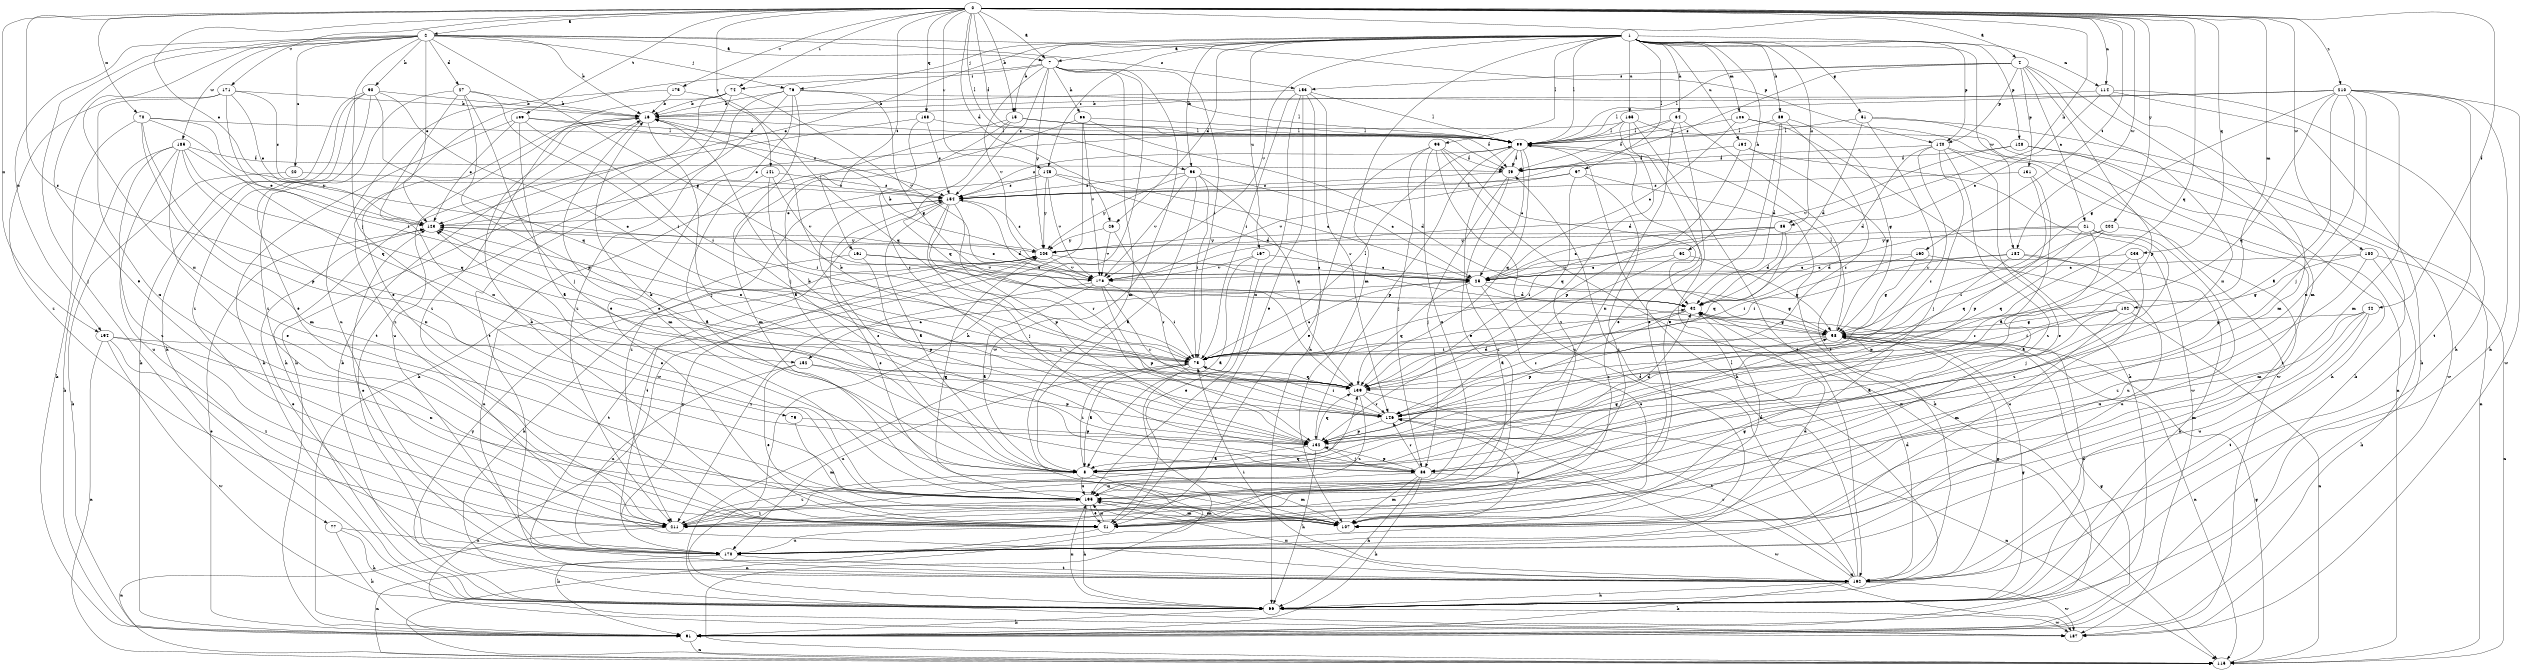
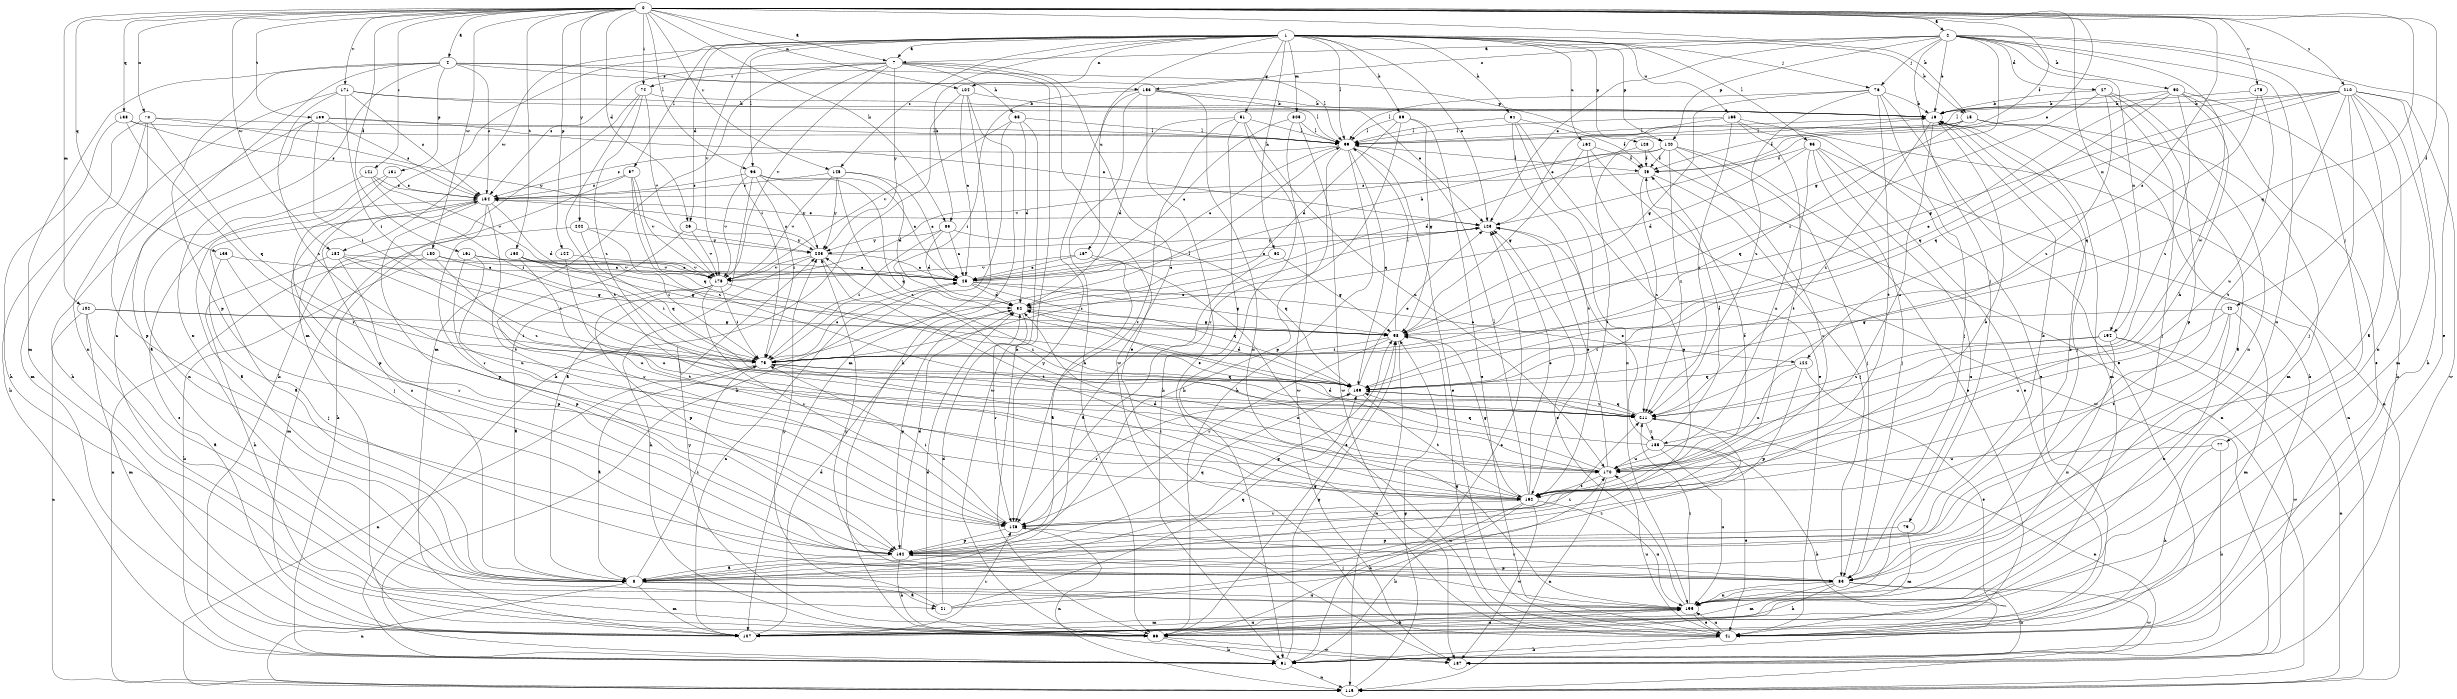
  strict digraph {
    0
    2
    4
    7
    15
    26
    42
    49
    70
    74
    85
    93
    102
-   114
+   114 [label=104]
    123
-   133 [label=233]
+   124
+   133
    138
    139
    141
    145
-   152
+   152 [label=122]
    159
    160
    161
    171
    175
    180
    184
    194
    202
    210
    76
    n34 [label=140]
    16
-   20
    27
    41
    58
    77
    79
    90
    153
    185
    195
    99
    107
    21
    131
    132
    154
    178
    65
    66
    75
    187
    203
    8
    146
    170
    162
    211
    83
    91
    32
    25
    115
    1
    51
    62
    64
    89
    95
    97
-   105
+   105 [label=805]
    128
    164
    165
    167
    0 -> 2 [label=a]
    0 -> 4 [label=a]
    0 -> 7 [label=a]
    0 -> 15 [label=b]
    0 -> 26 [label=d]
    0 -> 42 [label=f]
    0 -> 49 [label=f]
    0 -> 70 [label=x]
    0 -> 74 [label=i]
    0 -> 85 [label=k]
    0 -> 93 [label=l]
    0 -> 102 [label=m]
    0 -> 114 [label=n]
    0 -> 123 [label=o]
+   0 -> 124 [label=p]
    0 -> 133 [label=q]
    0 -> 138 [label=q]
    0 -> 139 [label=q]
    0 -> 141 [label=r]
    0 -> 145 [label=r]
    0 -> 152 [label=s]
    0 -> 159 [label=t]
    0 -> 160 [label=t]
    0 -> 161 [label=t]
    0 -> 171 [label=v]
    0 -> 175 [label=v]
    0 -> 180 [label=w]
    0 -> 184 [label=w]
    0 -> 194 [label=x]
    0 -> 202 [label=y]
    0 -> 210 [label=z]
    2 -> 7 [label=a]
    2 -> 123 [label=o]
    2 -> 194 [label=x]
    2 -> 76 [label=j]
    2 -> n34 [label=p]
    2 -> 16 [label=b]
-   2 -> 20 [label=c]
    2 -> 27 [label=d]
    2 -> 41 [label=e]
    2 -> 58 [label=g]
    2 -> 77 [label=j]
    2 -> 79 [label=j]
    2 -> 90 [label=k]
    2 -> 153 [label=s]
    2 -> 185 [label=w]
    2 -> 195 [label=x]
    4 -> n34 [label=p]
    4 -> 153 [label=s]
    4 -> 195 [label=x]
    4 -> 99 [label=l]
    4 -> 107 [label=m]
    4 -> 21 [label=c]
    4 -> 131 [label=p]
    4 -> 132 [label=p]
    4 -> 154 [label=s]
    7 -> 74 [label=i]
    7 -> 41 [label=e]
    7 -> 107 [label=m]
    7 -> 154 [label=s]
    7 -> 178 [label=v]
    7 -> 65 [label=h]
    7 -> 66 [label=h]
    7 -> 75 [label=i]
    7 -> 187 [label=w]
    7 -> 203 [label=y]
    15 -> 49 [label=f]
    15 -> 139 [label=q]
    15 -> 99 [label=l]
    15 -> 107 [label=m]
    15 -> 8 [label=a]
    26 -> 178 [label=v]
    26 -> 203 [label=y]
    26 -> 146 [label=r]
    42 -> 58 [label=g]
    42 -> 195 [label=x]
    42 -> 107 [label=m]
    42 -> 170 [label=u]
    42 -> 162 [label=t]
    49 -> 154 [label=s]
    49 -> 211 [label=z]
    49 -> 83 [label=j]
    70 -> 139 [label=q]
    70 -> 99 [label=l]
    70 -> 107 [label=m]
    70 -> 132 [label=p]
    70 -> 203 [label=y]
    70 -> 91 [label=k]
    74 -> 16 [label=b]
    74 -> 178 [label=v]
    74 -> 162 [label=t]
    74 -> 211 [label=z]
    74 -> 91 [label=k]
    85 -> 139 [label=q]
    85 -> 75 [label=i]
    85 -> 203 [label=y]
    85 -> 32 [label=d]
    85 -> 25 [label=c]
    93 -> 139 [label=q]
    93 -> 154 [label=s]
    93 -> 178 [label=v]
    93 -> 75 [label=i]
    93 -> 203 [label=y]
    93 -> 8 [label=a]
    93 -> 25 [label=c]
    102 -> 58 [label=g]
    102 -> 107 [label=m]
    102 -> 75 [label=i]
    102 -> 8 [label=a]
    102 -> 115 [label=n]
    114 -> 16 [label=b]
    114 -> 107 [label=m]
    114 -> 66 [label=h]
    114 -> 91 [label=k]
    114 -> 25 [label=c]
    123 -> 203 [label=y]
+   124 -> 178 [label=v]
+   124 -> 162 [label=t]
    133 -> 146 [label=r]
    133 -> 83 [label=j]
    133 -> 25 [label=c]
    138 -> 99 [label=l]
    138 -> 154 [label=s]
    138 -> 66 [label=h]
    138 -> 146 [label=r]
    139 -> 123 [label=o]
    139 -> 146 [label=r]
    139 -> 162 [label=t]
    139 -> 211 [label=z]
    139 -> 32 [label=d]
    141 -> 154 [label=s]
    141 -> 178 [label=v]
    141 -> 75 [label=i]
-   141 -> 8 [label=a]
+   141 -> 8 [label=n]
    145 -> 154 [label=s]
    145 -> 178 [label=v]
    145 -> 203 [label=y]
    145 -> 211 [label=z]
    145 -> 32 [label=d]
    145 -> 25 [label=c]
    152 -> 139 [label=q]
    152 -> 41 [label=e]
    152 -> 132 [label=p]
    152 -> 170 [label=u]
    159 -> 123 [label=o]
-   159 -> 99 [label=d]
+   159 -> 99 [label=l]
    159 -> 154 [label=s]
    159 -> 66 [label=h]
    159 -> 75 [label=i]
    159 -> 8 [label=a]
    160 -> 58 [label=g]
    160 -> 178 [label=v]
    160 -> 75 [label=i]
    160 -> 170 [label=u]
    161 -> 132 [label=p]
    161 -> 178 [label=v]
    161 -> 170 [label=u]
    161 -> 25 [label=c]
    171 -> 123 [label=o]
    171 -> 16 [label=b]
    171 -> 195 [label=x]
    171 -> 154 [label=s]
    171 -> 75 [label=i]
    171 -> 211 [label=z]
    175 -> 139 [label=q]
    175 -> 16 [label=b]
    175 -> 170 [label=u]
    180 -> 58 [label=g]
    180 -> 211 [label=z]
    180 -> 91 [label=k]
    180 -> 25 [label=c]
    180 -> 115 [label=n]
    184 -> 132 [label=p]
    184 -> 66 [label=h]
    184 -> 75 [label=i]
    184 -> 170 [label=u]
    184 -> 25 [label=c]
    194 -> 195 [label=x]
    194 -> 75 [label=i]
    194 -> 187 [label=w]
    194 -> 211 [label=z]
    194 -> 115 [label=n]
    202 -> 139 [label=q]
    202 -> 107 [label=m]
    202 -> 75 [label=i]
    202 -> 203 [label=y]
    210 -> 139 [label=q]
    210 -> 16 [label=b]
    210 -> 58 [label=g]
    210 -> 195 [label=x]
    210 -> 99 [label=l]
    210 -> 107 [label=m]
    210 -> 66 [label=h]
    210 -> 187 [label=w]
    210 -> 8 [label=a]
    210 -> 162 [label=t]
    210 -> 83 [label=j]
    76 -> 16 [label=b]
    76 -> 41 [label=e]
    76 -> 58 [label=g]
    76 -> 99 [label=l]
    76 -> 162 [label=t]
    76 -> 211 [label=z]
    76 -> 83 [label=j]
    n34 -> 49 [label=f]
    n34 -> 41 [label=e]
    n34 -> 146 [label=r]
    n34 -> 162 [label=t]
    n34 -> 211 [label=z]
    n34 -> 83 [label=j]
    n34 -> 32 [label=d]
    16 -> 99 [label=l]
    16 -> 107 [label=m]
    16 -> 170 [label=u]
    16 -> 211 [label=z]
    16 -> 83 [label=j]
-   20 -> 154 [label=s]
-   20 -> 91 [label=k]
    27 -> 16 [label=b]
    27 -> 195 [label=x]
    27 -> 132 [label=p]
    27 -> 75 [label=i]
    27 -> 211 [label=z]
    27 -> 83 [label=j]
    41 -> 16 [label=b]
    41 -> 58 [label=g]
    41 -> 195 [label=x]
    41 -> 170 [label=u]
    41 -> 91 [label=k]
    58 -> 99 [label=l]
    58 -> 75 [label=i]
    58 -> 146 [label=r]
    58 -> 115 [label=n]
    77 -> 66 [label=h]
    77 -> 170 [label=u]
    77 -> 91 [label=k]
    79 -> 107 [label=m]
    79 -> 132 [label=p]
    90 -> 139 [label=q]
    90 -> 16 [label=b]
    90 -> 41 [label=e]
-   90 -> 66 [label=h]
+   90 -> 162 [label=h]
    90 -> 75 [label=o]
    90 -> 211 [label=z]
    90 -> 91 [label=k]
    153 -> 16 [label=b]
    153 -> 41 [label=e]
    153 -> 195 [label=x]
    153 -> 99 [label=l]
    153 -> 66 [label=h]
    153 -> 75 [label=i]
    153 -> 146 [label=r]
    185 -> 49 [label=f]
    185 -> 123 [label=o]
    185 -> 139 [label=q]
    185 -> 41 [label=e]
    185 -> 195 [label=x]
    185 -> 170 [label=u]
-   185 -> 211 [label=z]
+   211 -> 185 [label=z]
    185 -> 91 [label=k]
    195 -> 123 [label=o]
    195 -> 41 [label=e]
    195 -> 107 [label=m]
    195 -> 66 [label=h]
    195 -> 203 [label=y]
    195 -> 211 [label=z]
    99 -> 49 [label=f]
    99 -> 139 [label=q]
    99 -> 41 [label=e]
    99 -> 132 [label=p]
    99 -> 154 [label=s]
    99 -> 66 [label=h]
    99 -> 25 [label=c]
    107 -> 195 [label=x]
    107 -> 154 [label=s]
    107 -> 146 [label=r]
    107 -> 32 [label=d]
-   25 -> 107 [label=c]
+   107 -> 25 [label=c]
    21 -> 139 [label=q]
    21 -> 203 [label=y]
-   21 -> 8 [label=a]
+   8 -> 21 [label=a]
    21 -> 170 [label=u]
    21 -> 211 [label=z]
    21 -> 32 [label=d]
    131 -> 132 [label=p]
    131 -> 154 [label=s]
    131 -> 8 [label=a]
    132 -> 139 [label=q]
    132 -> 16 [label=b]
    132 -> 66 [label=h]
    132 -> 8 [label=a]
    132 -> 83 [label=j]
    132 -> 32 [label=d]
    154 -> 123 [label=o]
    154 -> 132 [label=p]
    154 -> 8 [label=a]
    154 -> 146 [label=r]
    154 -> 162 [label=t]
    154 -> 83 [label=j]
    154 -> 32 [label=d]
    178 -> 132 [label=p]
    178 -> 75 [label=i]
    178 -> 8 [label=a]
    178 -> 146 [label=r]
    178 -> 211 [label=z]
    65 -> 99 [label=l]
    65 -> 178 [label=v]
    65 -> 187 [label=w]
    65 -> 91 [label=k]
-   65 -> 58 [label=d]
-   66 -> 16 [label=b]
+   65 -> 32 [label=d]
    66 -> 58 [label=g]
    66 -> 195 [label=x]
    66 -> 187 [label=w]
    66 -> 203 [label=y]
    66 -> 91 [label=k]
    66 -> 32 [label=d]
    75 -> 123 [label=o]
    75 -> 139 [label=q]
    75 -> 99 [label=l]
    75 -> 8 [label=a]
    75 -> 170 [label=u]
    75 -> 25 [label=c]
    75 -> 115 [label=n]
    203 -> 154 [label=s]
    203 -> 178 [label=v]
    203 -> 66 [label=h]
    203 -> 162 [label=t]
    203 -> 25 [label=c]
    8 -> 16 [label=b]
    8 -> 58 [label=g]
    8 -> 195 [label=x]
    8 -> 107 [label=m]
    8 -> 154 [label=s]
    8 -> 75 [label=i]
    8 -> 211 [label=z]
    8 -> 115 [label=n]
    146 -> 16 [label=b]
    146 -> 132 [label=p]
    146 -> 75 [label=i]
    146 -> 115 [label=n]
    170 -> 123 [label=o]
    170 -> 203 [label=y]
    170 -> 162 [label=t]
    170 -> 32 [label=d]
    170 -> 115 [label=n]
    162 -> 49 [label=f]
    162 -> 123 [label=o]
    162 -> 58 [label=g]
    162 -> 195 [label=x]
    162 -> 99 [label=l]
    162 -> 66 [label=h]
    162 -> 75 [label=i]
    162 -> 187 [label=w]
    162 -> 146 [label=r]
    162 -> 91 [label=k]
    162 -> 32 [label=d]
    211 -> 139 [label=q]
    211 -> 115 [label=n]
    83 -> 195 [label=x]
    83 -> 107 [label=m]
    83 -> 132 [label=p]
    83 -> 66 [label=h]
    83 -> 187 [label=w]
    83 -> 146 [label=r]
    83 -> 91 [label=k]
    91 -> 123 [label=o]
    91 -> 58 [label=g]
    91 -> 115 [label=n]
    32 -> 58 [label=g]
    32 -> 132 [label=p]
    32 -> 146 [label=r]
    25 -> 123 [label=o]
    25 -> 139 [label=q]
    25 -> 152 [label=c]
    25 -> 16 [label=b]
    25 -> 58 [label=g]
    25 -> 32 [label=d]
    115 -> 58 [label=g]
    1 -> 7 [label=a]
    1 -> 15 [label=b]
    1 -> 26 [label=d]
    1 -> 85 [label=k]
    1 -> 93 [label=l]
    1 -> 114 [label=n]
    1 -> 123 [label=o]
    1 -> 145 [label=r]
    1 -> 184 [label=w]
    1 -> 76 [label=j]
    1 -> n34 [label=p]
    1 -> 99 [label=l]
    1 -> 107 [label=m]
    1 -> 178 [label=v]
    1 -> 51 [label=g]
    1 -> 62 [label=h]
    1 -> 64 [label=h]
    1 -> 89 [label=k]
    1 -> 95 [label=l]
    1 -> 97 [label=l]
    1 -> 105 [label=m]
    1 -> 128 [label=p]
    1 -> 164 [label=u]
    1 -> 165 [label=u]
    1 -> 167 [label=u]
    51 -> 99 [label=l]
    51 -> 187 [label=w]
    51 -> 146 [label=r]
+   51 -> 170 [label=u]
    51 -> 91 [label=k]
    51 -> 32 [label=d]
    62 -> 58 [label=g]
    62 -> 8 [label=a]
    62 -> 25 [label=c]
    64 -> 49 [label=f]
    64 -> 41 [label=e]
    64 -> 195 [label=x]
    64 -> 99 [label=l]
    64 -> 162 [label=t]
    89 -> 41 [label=e]
    89 -> 58 [label=g]
    89 -> 99 [label=l]
    89 -> 146 [label=r]
    89 -> 32 [label=d]
    95 -> 49 [label=f]
    95 -> 41 [label=e]
    95 -> 195 [label=x]
    95 -> 170 [label=u]
    95 -> 83 [label=j]
    95 -> 32 [label=d]
    95 -> 115 [label=n]
    97 -> 139 [label=q]
-   97 -> 154 [label=l]
+   97 -> 154 [label=s]
    97 -> 178 [label=v]
    97 -> 211 [label=z]
    97 -> 91 [label=k]
    105 -> 99 [label=l]
    105 -> 187 [label=w]
    105 -> 91 [label=k]
    105 -> 25 [label=c]
    128 -> 49 [label=f]
    128 -> 178 [label=v]
-   128 -> 66 [label=h]
    128 -> 115 [label=n]
    164 -> 49 [label=f]
    164 -> 58 [label=g]
    164 -> 132 [label=p]
    164 -> 187 [label=w]
    165 -> 123 [label=o]
    165 -> 41 [label=e]
    165 -> 99 [label=l]
    165 -> 162 [label=t]
    165 -> 211 [label=z]
    165 -> 115 [label=n]
    167 -> 41 [label=e]
    167 -> 178 [label=v]
    167 -> 8 [label=a]
    167 -> 25 [label=c]
  }
